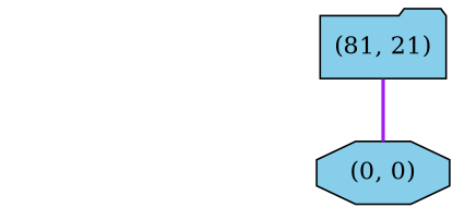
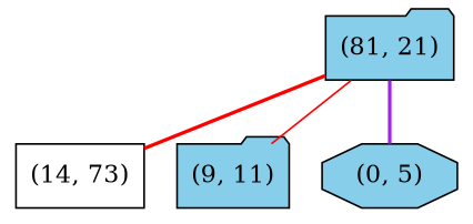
  graph {
    node [fillcolor=skyblue shape=folder style=filled]
    edge [color=red style=bold weight=1]
+   "(14, 73)" [fillcolor=white shape=box]
    "(81, 21)"
-   "(0, 0)" [shape=octagon]
+   "(9, 11)"
+   "(0, 0)" [shape=octagon label="(0, 5)"]
+   "(81, 21)" -- "(14, 73)"
+   "(81, 21)" -- "(9, 11)" [style=solid]
    "(81, 21)" -- "(0, 0)" [color=purple weight=4]
  }
